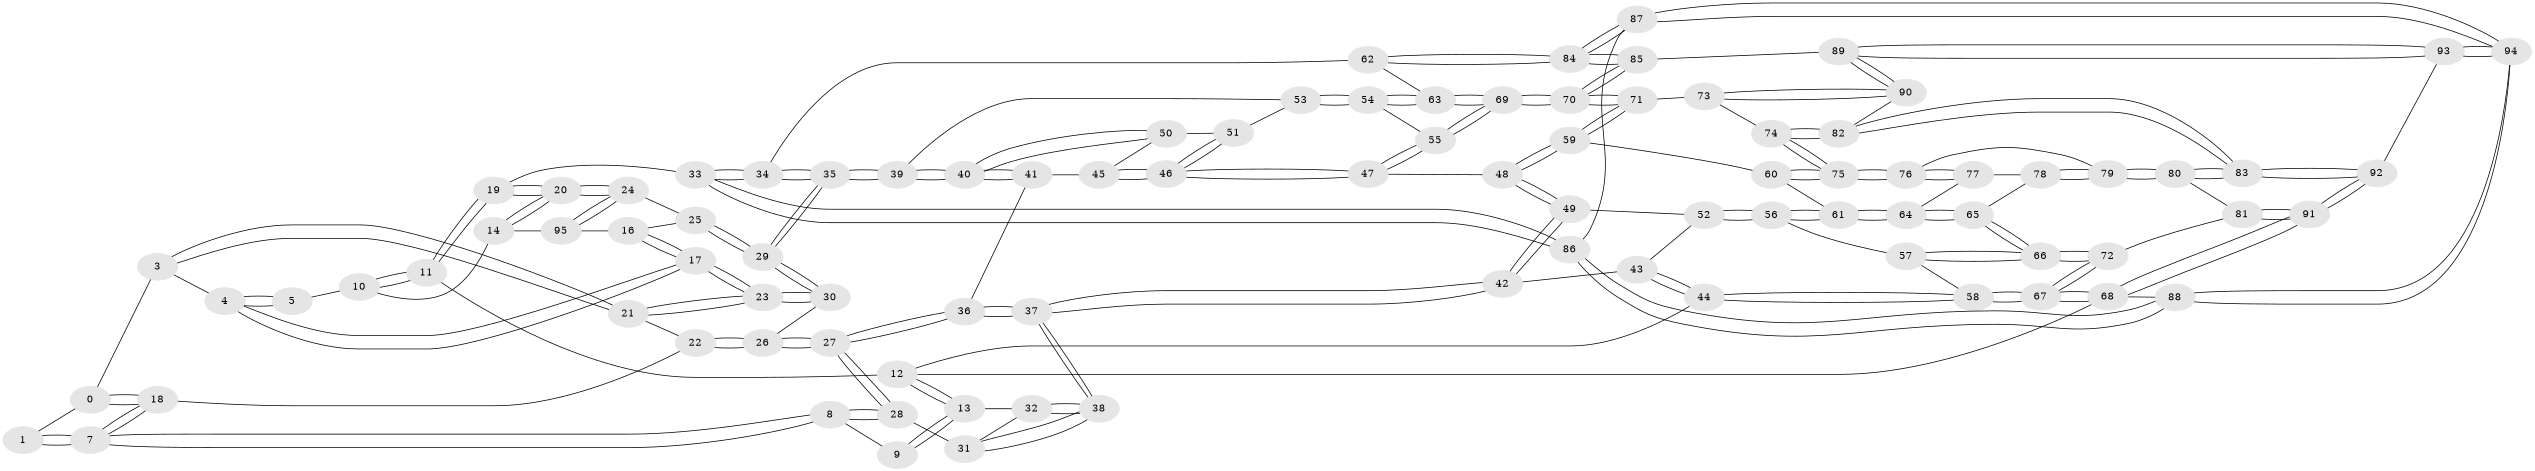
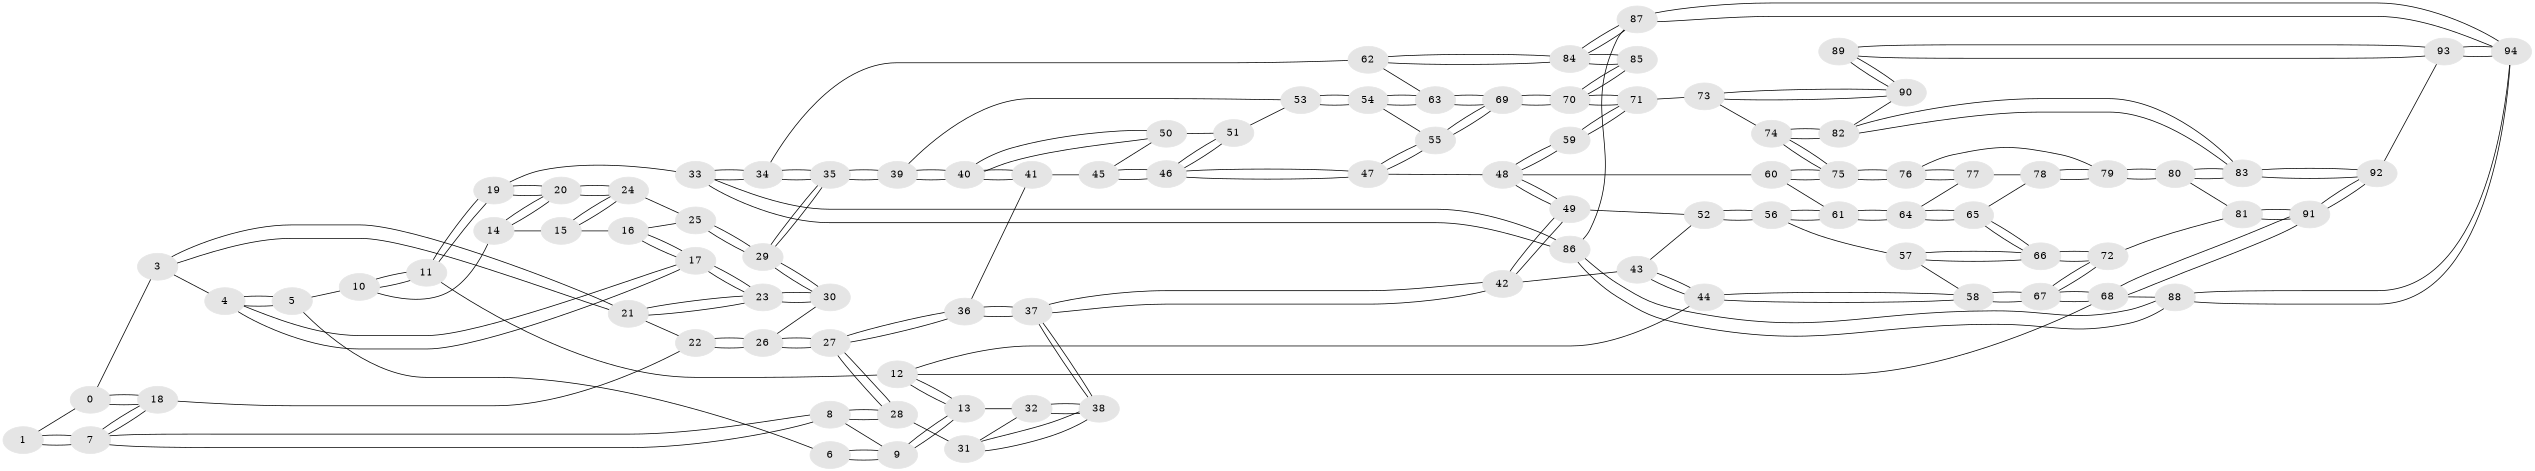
  graph {
    rankdir=LR
    node [color=gray90 style=filled]
    n1 [label=0]
    1
    7
    3
    18
    8
    4
    21
    22
    5
    17
    23
+   6
    10
    9
    11
    14
    13
    28
    31
    32
    12
    19
-   15 [label=95]
+   15
    20
    44
    68
    33
    88
    94
    58
    91
    38
    16
    24
    25
    29
    30
    26
    34
    86
    27
    35
    36
    37
    41
    39
    62
    87
    63
    84
    40
    53
    42
    45
    43
    49
    50
    54
    51
    46
    52
    56
    67
    47
    48
    55
    59
    69
    60
    71
    57
    61
    70
    66
    64
    72
    75
    73
    76
    65
    77
    85
    78
    79
    81
    92
    89
    74
    90
    82
    83
    80
    93
    n1 -- 3
    n1 -- 18
    n1 -- 18
    1 -- n1
    1 -- 7
    1 -- 7
    7 -- 18
    7 -- 18
    7 -- 8
    7 -- 8
    3 -- 4
    3 -- 21
    3 -- 21
    18 -- 22
    8 -- 9
    8 -- 28
    8 -- 28
    4 -- 5
    4 -- 5
    4 -- 17
    4 -- 17
    21 -- 22
    21 -- 23
    21 -- 23
    22 -- 26
    22 -- 26
+   5 -- 6
    5 -- 10
    17 -- 23
    17 -- 23
    23 -- 30
    23 -- 30
+   6 -- 9
+   6 -- 9
    10 -- 11
    10 -- 11
    10 -- 14
    9 -- 13
    9 -- 13
    11 -- 12
    11 -- 19
    11 -- 19
    14 -- 15
    14 -- 20
    14 -- 20
    13 -- 32
    28 -- 31
    31 -- 32
    31 -- 38
    31 -- 38
    32 -- 38
    32 -- 38
    12 -- 13
    12 -- 13
    12 -- 44
    12 -- 68
    19 -- 20
    19 -- 20
    19 -- 33
    15 -- 16
    15 -- 24
    15 -- 24
    20 -- 24
    20 -- 24
    44 -- 58
    44 -- 58
    68 -- 88
    68 -- 91
    68 -- 91
    33 -- 34
    33 -- 34
    33 -- 86
    33 -- 86
    88 -- 94
    88 -- 94
    58 -- 67
    58 -- 67
    91 -- 92
    91 -- 92
    16 -- 17
    16 -- 17
    16 -- 25
    24 -- 25
    25 -- 29
    25 -- 29
    29 -- 30
    29 -- 30
    29 -- 35
    29 -- 35
    26 -- 30
    26 -- 27
    26 -- 27
    34 -- 35
    34 -- 35
    34 -- 62
    86 -- 88
    86 -- 88
    86 -- 87
    27 -- 28
    27 -- 28
    27 -- 36
    27 -- 36
    35 -- 39
    35 -- 39
    36 -- 37
    36 -- 37
    36 -- 41
    37 -- 38
    37 -- 38
    37 -- 42
    37 -- 42
    41 -- 45
    39 -- 40
    39 -- 40
    39 -- 53
    62 -- 63
    62 -- 84
    62 -- 84
    87 -- 94
    87 -- 94
    63 -- 69
    63 -- 69
    84 -- 87
    84 -- 87
    84 -- 85
    84 -- 85
    40 -- 41
    40 -- 41
    40 -- 50
    40 -- 50
    53 -- 54
    53 -- 54
    42 -- 43
    42 -- 49
    42 -- 49
    45 -- 50
    45 -- 46
    45 -- 46
    43 -- 44
    43 -- 44
    43 -- 52
    49 -- 52
    50 -- 51
    54 -- 63
    54 -- 63
    54 -- 55
    51 -- 53
    46 -- 51
    46 -- 51
    46 -- 47
    46 -- 47
    52 -- 56
    52 -- 56
    56 -- 57
    56 -- 61
    56 -- 61
    67 -- 68
    67 -- 68
    67 -- 72
    67 -- 72
    47 -- 48
    47 -- 55
    47 -- 55
    48 -- 49
    48 -- 49
    48 -- 59
    48 -- 59
    55 -- 69
    55 -- 69
-   59 -- 60
+   48 -- 60
    59 -- 71
    59 -- 71
    69 -- 70
    69 -- 70
    60 -- 61
    60 -- 75
    60 -- 75
    71 -- 73
    57 -- 58
    57 -- 66
    57 -- 66
    61 -- 64
    61 -- 64
    70 -- 71
    70 -- 71
    70 -- 85
    70 -- 85
    66 -- 72
    66 -- 72
    64 -- 65
    64 -- 65
    64 -- 77
    72 -- 81
    75 -- 76
    75 -- 76
    73 -- 74
    73 -- 90
    73 -- 90
    76 -- 77
    76 -- 77
    76 -- 79
    65 -- 66
    65 -- 66
    65 -- 78
    77 -- 78
-   85 -- 89
    78 -- 79
    78 -- 79
    79 -- 80
    79 -- 80
    81 -- 91
    81 -- 91
    92 -- 93
    89 -- 90
    89 -- 90
    89 -- 93
    89 -- 93
    74 -- 75
    74 -- 75
    74 -- 82
    74 -- 82
    82 -- 90
    82 -- 83
    82 -- 83
    83 -- 92
    83 -- 92
    80 -- 81
    80 -- 83
    80 -- 83
    93 -- 94
    93 -- 94
  }
